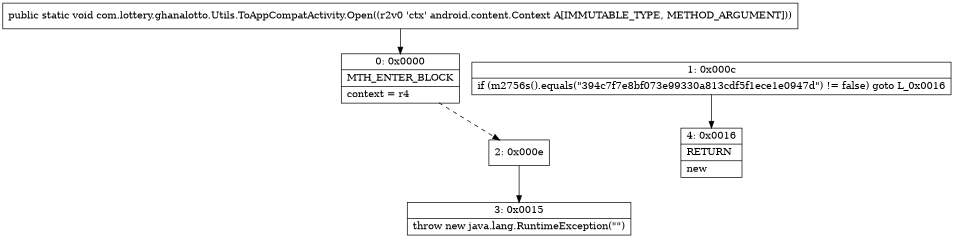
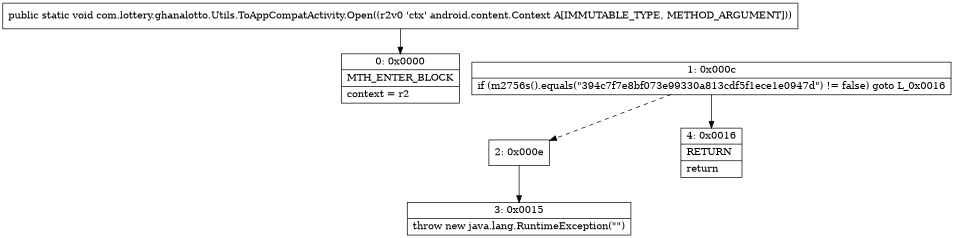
  digraph {
    node [shape=record]
-   n1 [label="{0\:\ 0x0000|MTH_ENTER_BLOCK\l|context = r4\l}"]
+   n1 [label="{0\:\ 0x0000|MTH_ENTER_BLOCK\l|context = r2\l}"]
    n2 [label="{1\:\ 0x000c|if (m2756s().equals(\"394c7f7e8bf073e99330a813cdf5f1ece1e0947d\") != false) goto L_0x0016\l}"]
    n3 [label="{2\:\ 0x000e}"]
-   n4 [label="{4\:\ 0x0016|RETURN\l|new\l}"]
+   n4 [label="{4\:\ 0x0016|RETURN\l|return\l}"]
    n5 [label="{3\:\ 0x0015|throw new java.lang.RuntimeException(\"\")\l}"]
    n6 [label="{public static void com.lottery.ghanalotto.Utils.ToAppCompatActivity.Open((r2v0 'ctx' android.content.Context A[IMMUTABLE_TYPE, METHOD_ARGUMENT])) }"]
-   n1 -> n3 [style=dashed]
+   n2 -> n3 [style=dashed]
    n2 -> n4
    n3 -> n5
    n6 -> n1
  }
